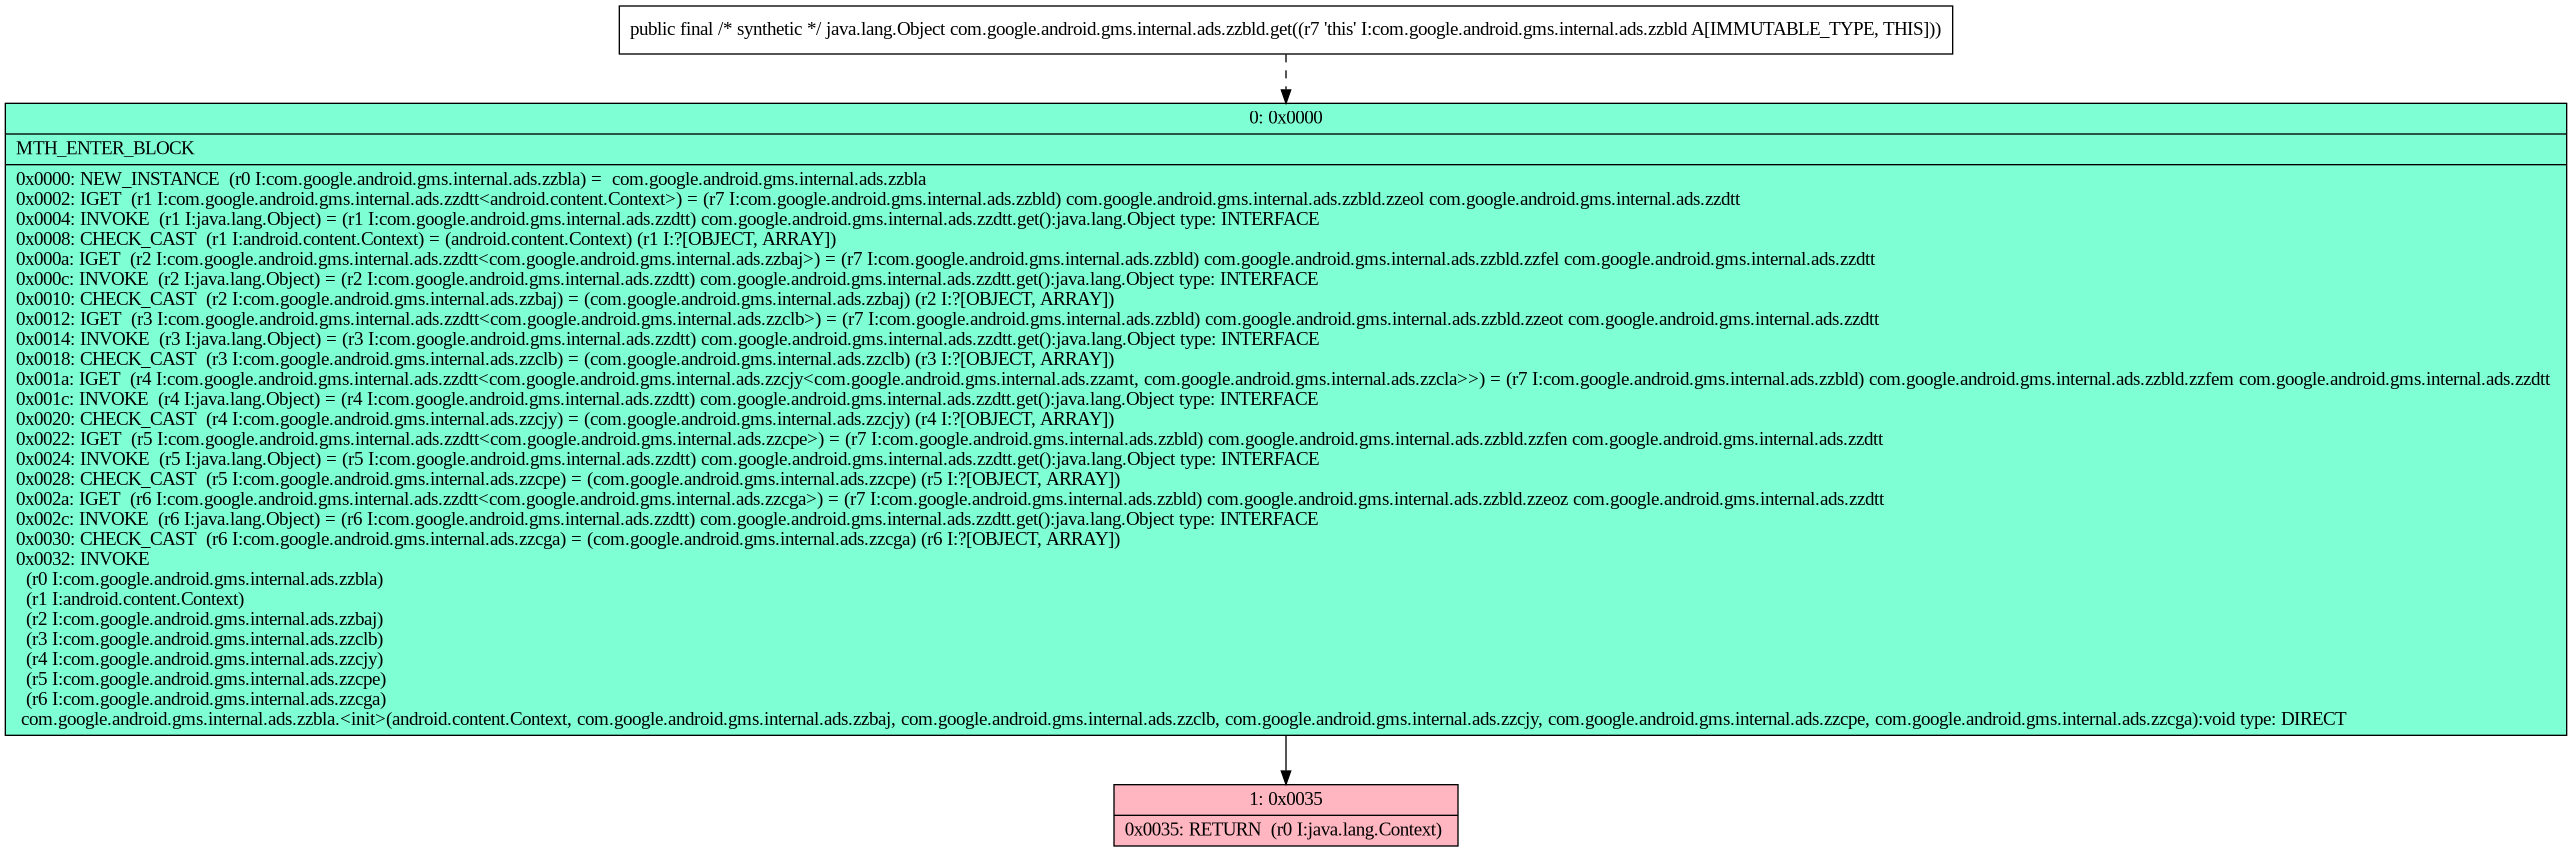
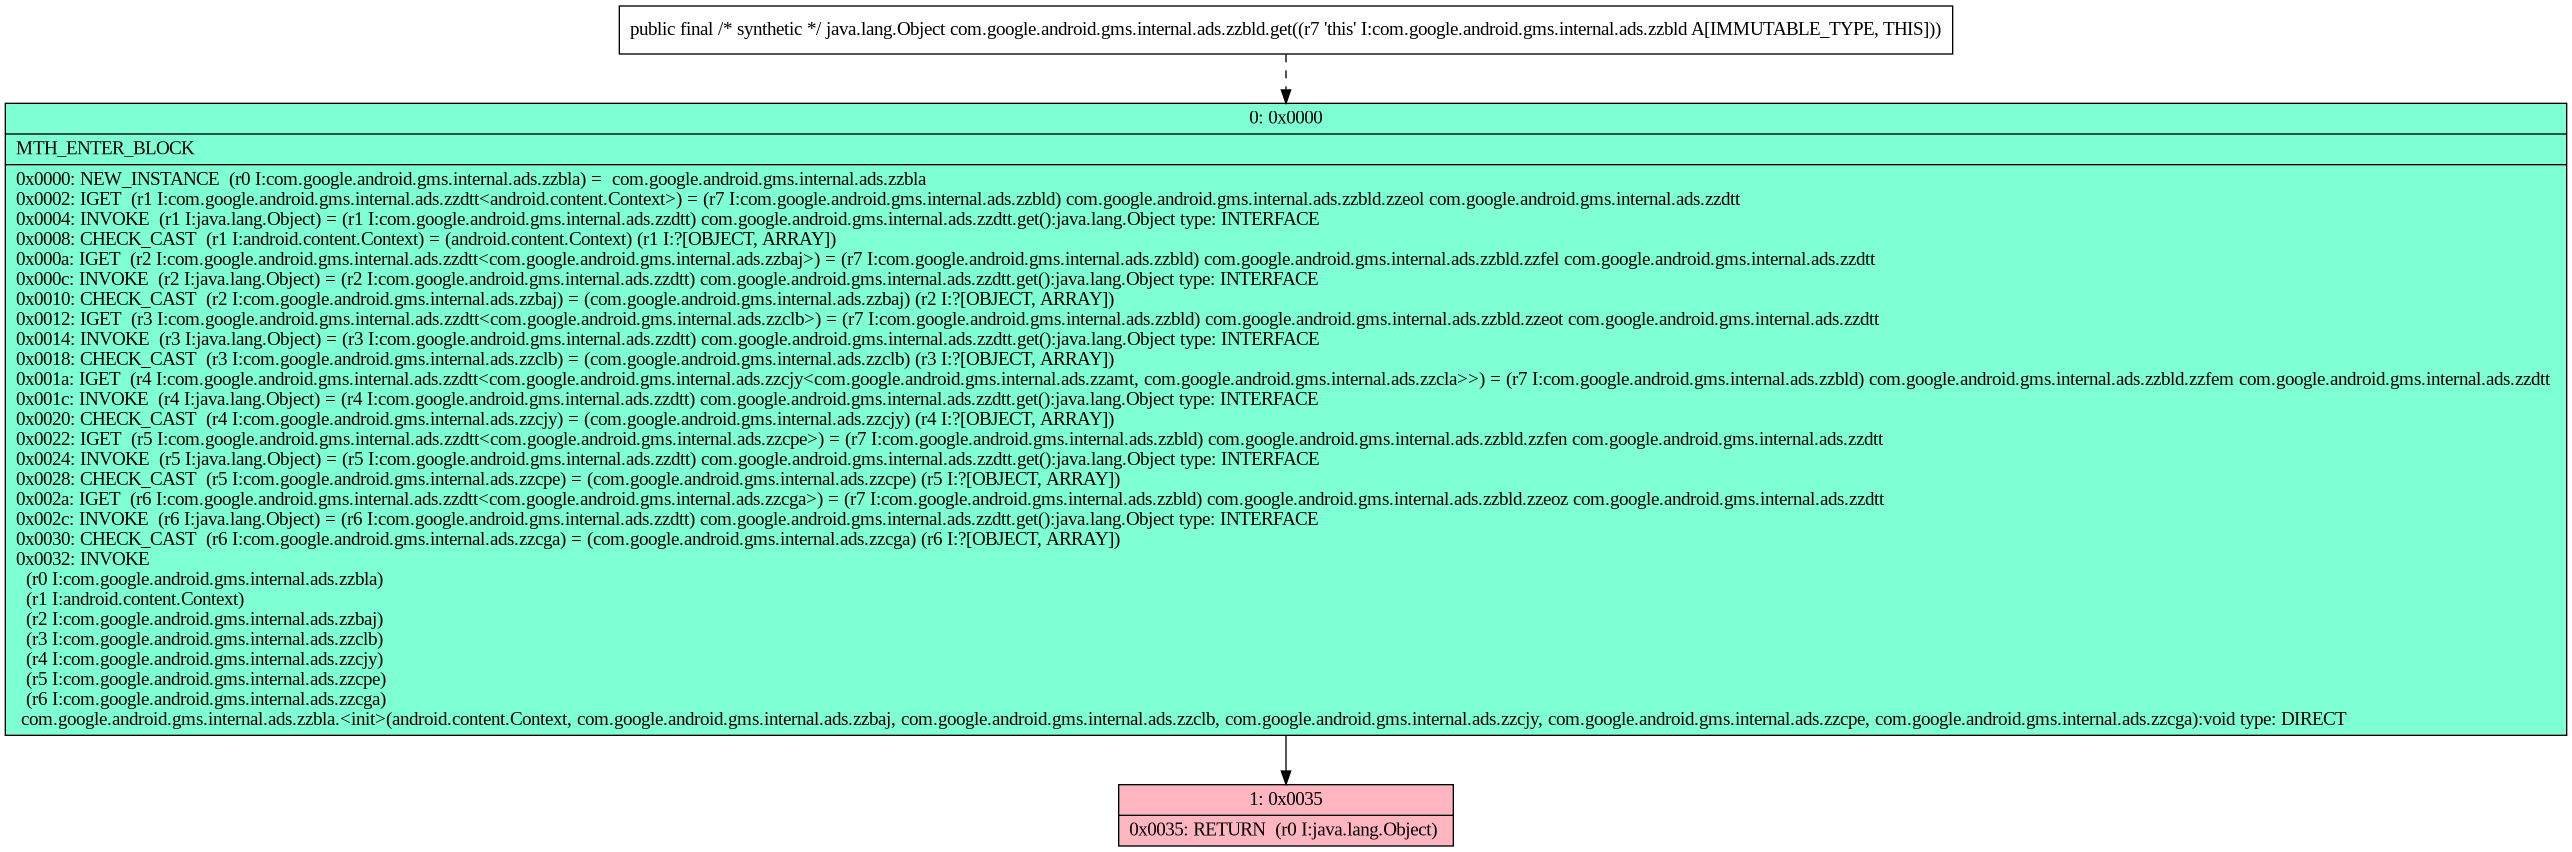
  digraph {
    fontname="Liberation Serif"
    node [shape=record style=filled fontname="Liberation Serif"]
    edge [fontname="Liberation Serif"]
    n1 [label="{0\:\ 0x0000|MTH_ENTER_BLOCK\l|0x0000: NEW_INSTANCE  (r0 I:com.google.android.gms.internal.ads.zzbla) =  com.google.android.gms.internal.ads.zzbla \l0x0002: IGET  (r1 I:com.google.android.gms.internal.ads.zzdtt\<android.content.Context\>) = (r7 I:com.google.android.gms.internal.ads.zzbld) com.google.android.gms.internal.ads.zzbld.zzeol com.google.android.gms.internal.ads.zzdtt \l0x0004: INVOKE  (r1 I:java.lang.Object) = (r1 I:com.google.android.gms.internal.ads.zzdtt) com.google.android.gms.internal.ads.zzdtt.get():java.lang.Object type: INTERFACE \l0x0008: CHECK_CAST  (r1 I:android.content.Context) = (android.content.Context) (r1 I:?[OBJECT, ARRAY]) \l0x000a: IGET  (r2 I:com.google.android.gms.internal.ads.zzdtt\<com.google.android.gms.internal.ads.zzbaj\>) = (r7 I:com.google.android.gms.internal.ads.zzbld) com.google.android.gms.internal.ads.zzbld.zzfel com.google.android.gms.internal.ads.zzdtt \l0x000c: INVOKE  (r2 I:java.lang.Object) = (r2 I:com.google.android.gms.internal.ads.zzdtt) com.google.android.gms.internal.ads.zzdtt.get():java.lang.Object type: INTERFACE \l0x0010: CHECK_CAST  (r2 I:com.google.android.gms.internal.ads.zzbaj) = (com.google.android.gms.internal.ads.zzbaj) (r2 I:?[OBJECT, ARRAY]) \l0x0012: IGET  (r3 I:com.google.android.gms.internal.ads.zzdtt\<com.google.android.gms.internal.ads.zzclb\>) = (r7 I:com.google.android.gms.internal.ads.zzbld) com.google.android.gms.internal.ads.zzbld.zzeot com.google.android.gms.internal.ads.zzdtt \l0x0014: INVOKE  (r3 I:java.lang.Object) = (r3 I:com.google.android.gms.internal.ads.zzdtt) com.google.android.gms.internal.ads.zzdtt.get():java.lang.Object type: INTERFACE \l0x0018: CHECK_CAST  (r3 I:com.google.android.gms.internal.ads.zzclb) = (com.google.android.gms.internal.ads.zzclb) (r3 I:?[OBJECT, ARRAY]) \l0x001a: IGET  (r4 I:com.google.android.gms.internal.ads.zzdtt\<com.google.android.gms.internal.ads.zzcjy\<com.google.android.gms.internal.ads.zzamt, com.google.android.gms.internal.ads.zzcla\>\>) = (r7 I:com.google.android.gms.internal.ads.zzbld) com.google.android.gms.internal.ads.zzbld.zzfem com.google.android.gms.internal.ads.zzdtt \l0x001c: INVOKE  (r4 I:java.lang.Object) = (r4 I:com.google.android.gms.internal.ads.zzdtt) com.google.android.gms.internal.ads.zzdtt.get():java.lang.Object type: INTERFACE \l0x0020: CHECK_CAST  (r4 I:com.google.android.gms.internal.ads.zzcjy) = (com.google.android.gms.internal.ads.zzcjy) (r4 I:?[OBJECT, ARRAY]) \l0x0022: IGET  (r5 I:com.google.android.gms.internal.ads.zzdtt\<com.google.android.gms.internal.ads.zzcpe\>) = (r7 I:com.google.android.gms.internal.ads.zzbld) com.google.android.gms.internal.ads.zzbld.zzfen com.google.android.gms.internal.ads.zzdtt \l0x0024: INVOKE  (r5 I:java.lang.Object) = (r5 I:com.google.android.gms.internal.ads.zzdtt) com.google.android.gms.internal.ads.zzdtt.get():java.lang.Object type: INTERFACE \l0x0028: CHECK_CAST  (r5 I:com.google.android.gms.internal.ads.zzcpe) = (com.google.android.gms.internal.ads.zzcpe) (r5 I:?[OBJECT, ARRAY]) \l0x002a: IGET  (r6 I:com.google.android.gms.internal.ads.zzdtt\<com.google.android.gms.internal.ads.zzcga\>) = (r7 I:com.google.android.gms.internal.ads.zzbld) com.google.android.gms.internal.ads.zzbld.zzeoz com.google.android.gms.internal.ads.zzdtt \l0x002c: INVOKE  (r6 I:java.lang.Object) = (r6 I:com.google.android.gms.internal.ads.zzdtt) com.google.android.gms.internal.ads.zzdtt.get():java.lang.Object type: INTERFACE \l0x0030: CHECK_CAST  (r6 I:com.google.android.gms.internal.ads.zzcga) = (com.google.android.gms.internal.ads.zzcga) (r6 I:?[OBJECT, ARRAY]) \l0x0032: INVOKE  \l  (r0 I:com.google.android.gms.internal.ads.zzbla)\l  (r1 I:android.content.Context)\l  (r2 I:com.google.android.gms.internal.ads.zzbaj)\l  (r3 I:com.google.android.gms.internal.ads.zzclb)\l  (r4 I:com.google.android.gms.internal.ads.zzcjy)\l  (r5 I:com.google.android.gms.internal.ads.zzcpe)\l  (r6 I:com.google.android.gms.internal.ads.zzcga)\l com.google.android.gms.internal.ads.zzbla.\<init\>(android.content.Context, com.google.android.gms.internal.ads.zzbaj, com.google.android.gms.internal.ads.zzclb, com.google.android.gms.internal.ads.zzcjy, com.google.android.gms.internal.ads.zzcpe, com.google.android.gms.internal.ads.zzcga):void type: DIRECT \l}" fillcolor=aquamarine]
-   n2 [label="{1\:\ 0x0035|0x0035: RETURN  (r0 I:java.lang.Context) \l}" fillcolor=lightpink]
+   n2 [label="{1\:\ 0x0035|0x0035: RETURN  (r0 I:java.lang.Object) \l}" fillcolor=lightpink]
    n3 [label="{public final \/* synthetic *\/ java.lang.Object com.google.android.gms.internal.ads.zzbld.get((r7 'this' I:com.google.android.gms.internal.ads.zzbld A[IMMUTABLE_TYPE, THIS])) }" fillcolor=white]
    n1 -> n2 [style=solid]
    n3 -> n1 [style=dashed]
  }
